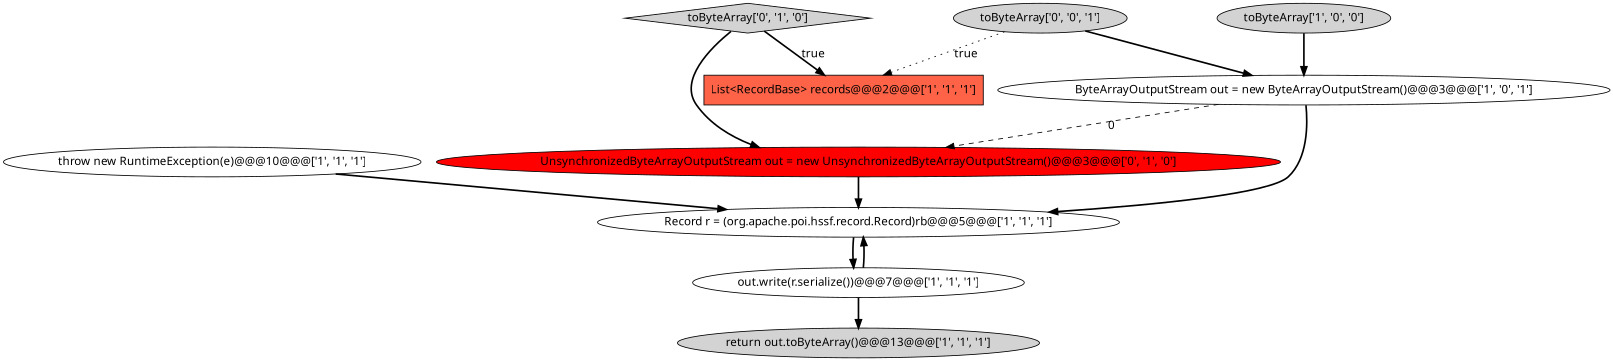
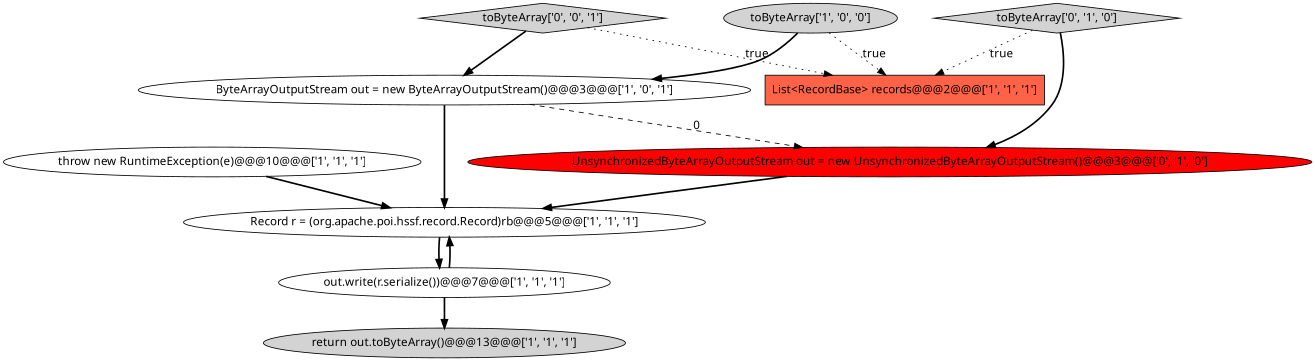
  digraph {
    fontname="Noto Sans"
    node [fillcolor=white fontname="Noto Sans" shape=ellipse style=filled]
    edge [fontname="Noto Sans" style=bold]
    n1 [label="throw new RuntimeException(e)@@@10@@@['1', '1', '1']"]
    n2 [label="Record r = (org.apache.poi.hssf.record.Record)rb@@@5@@@['1', '1', '1']"]
    n3 [label="out.write(r.serialize())@@@7@@@['1', '1', '1']"]
    n4 [fillcolor=lightgray label="return out.toByteArray()@@@13@@@['1', '1', '1']"]
    n5 [fillcolor=red label="UnsynchronizedByteArrayOutputStream out = new UnsynchronizedByteArrayOutputStream()@@@3@@@['0', '1', '0']"]
-   n6 [fillcolor=lightgray label="toByteArray['0', '0', '1']"]
+   n6 [fillcolor=lightgray label="toByteArray['0', '0', '1']" shape=diamond]
    n7 [fillcolor=tomato label="List<RecordBase> records@@@2@@@['1', '1', '1']" shape=box]
    n8 [label="ByteArrayOutputStream out = new ByteArrayOutputStream()@@@3@@@['1', '0', '1']"]
    n9 [fillcolor=lightgray label="toByteArray['0', '1', '0']" shape=diamond]
    n10 [fillcolor=lightgray label="toByteArray['1', '0', '0']"]
    n1 -> n2
    n2 -> n3
    n3 -> n2
    n3 -> n4
    n5 -> n2
    n6 -> n7 [label=true style=dotted]
    n6 -> n8
    n8 -> n2
    n8 -> n5 [label=0 style=dashed]
    n9 -> n5
-   n9 -> n7 [label=true]
+   n9 -> n7 [label=true style=dotted]
+   n10 -> n7 [label=true style=dotted]
    n10 -> n8
  }
